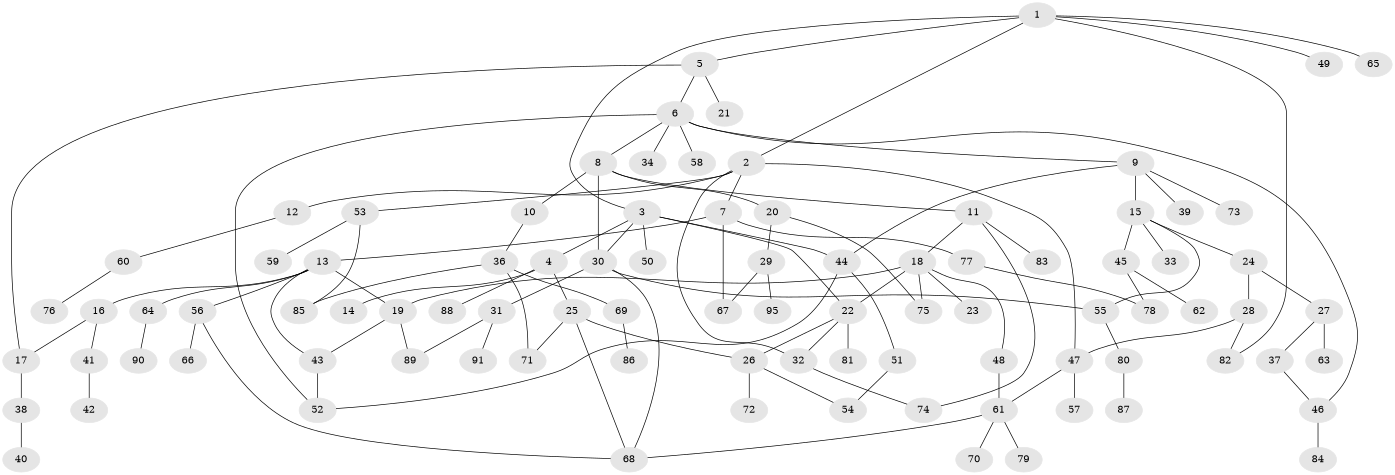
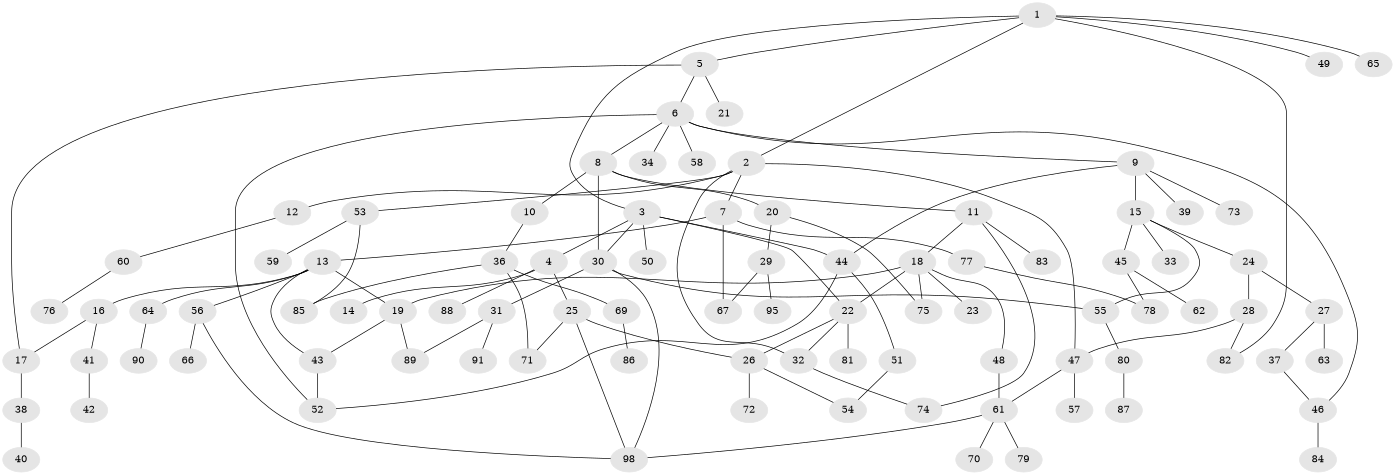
  graph {
    node [color=gray90 style=filled]
    1
    2
    3
    5
    49
    65
    82
    7
    12
    32
    47
    53
    4
    22
    30
    44
    50
    6
    17
    21
    13
    67
    77
    60
    74
    57
    61
    85
    59
    14
    25
    88
    26
    81
    55
-   68
+   68 [label=98]
    31
    52
    51
    71
    8
    9
    34
    46
    58
    38
    10
    11
    20
    15
    39
    73
    84
    16
    19
    43
    56
    64
    78
    36
    18
    83
    75
    29
    24
    33
    45
    69
    23
    48
    76
    41
    89
    66
    90
    27
    28
    62
    80
    42
    40
    n82 [label=95]
    54
    72
    37
    63
    91
    86
    70
    79
    87
    1 -- 2
    1 -- 3
    1 -- 5
    1 -- 49
    1 -- 65
    1 -- 82
    2 -- 7
    2 -- 12
    2 -- 32
    2 -- 47
    2 -- 53
    3 -- 4
    3 -- 22
    3 -- 30
    3 -- 44
    3 -- 50
    5 -- 6
    5 -- 17
    5 -- 21
    7 -- 13
    7 -- 67
    7 -- 77
    12 -- 60
    32 -- 74
    47 -- 57
    47 -- 61
    53 -- 85
    53 -- 59
    4 -- 14
    4 -- 25
    4 -- 88
    22 -- 32
    22 -- 26
    22 -- 81
    30 -- 55
    30 -- 68
    30 -- 31
    44 -- 52
    44 -- 51
    6 -- 52
    6 -- 8
    6 -- 9
    6 -- 34
    6 -- 46
    6 -- 58
    17 -- 38
    13 -- 16
    13 -- 19
    13 -- 43
    13 -- 56
    13 -- 64
    77 -- 78
    60 -- 76
    61 -- 68
    61 -- 70
    61 -- 79
    25 -- 26
    25 -- 68
    25 -- 71
    26 -- 54
    26 -- 72
    55 -- 80
    31 -- 89
    31 -- 91
    51 -- 54
    8 -- 30
    8 -- 10
    8 -- 11
    8 -- 20
    9 -- 44
    9 -- 15
    9 -- 39
    9 -- 73
    46 -- 84
    38 -- 40
    10 -- 36
    11 -- 74
    11 -- 18
    11 -- 83
    20 -- 75
    20 -- 29
    15 -- 55
    15 -- 24
    15 -- 33
    15 -- 45
    16 -- 17
    16 -- 41
    19 -- 43
    19 -- 89
    43 -- 52
    56 -- 68
    56 -- 66
    64 -- 90
    36 -- 85
    36 -- 71
    36 -- 69
    18 -- 22
    18 -- 19
    18 -- 75
    18 -- 23
    18 -- 48
    29 -- 67
    29 -- n82
    24 -- 27
    24 -- 28
    45 -- 78
    45 -- 62
    69 -- 86
    48 -- 61
    41 -- 42
    27 -- 37
    27 -- 63
    28 -- 82
    28 -- 47
    80 -- 87
    37 -- 46
  }
